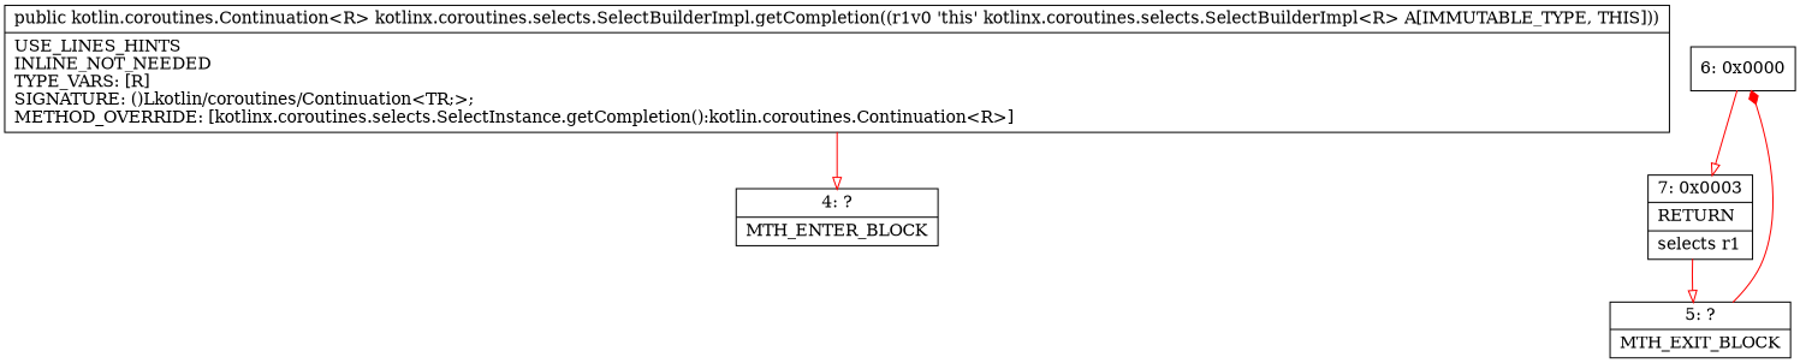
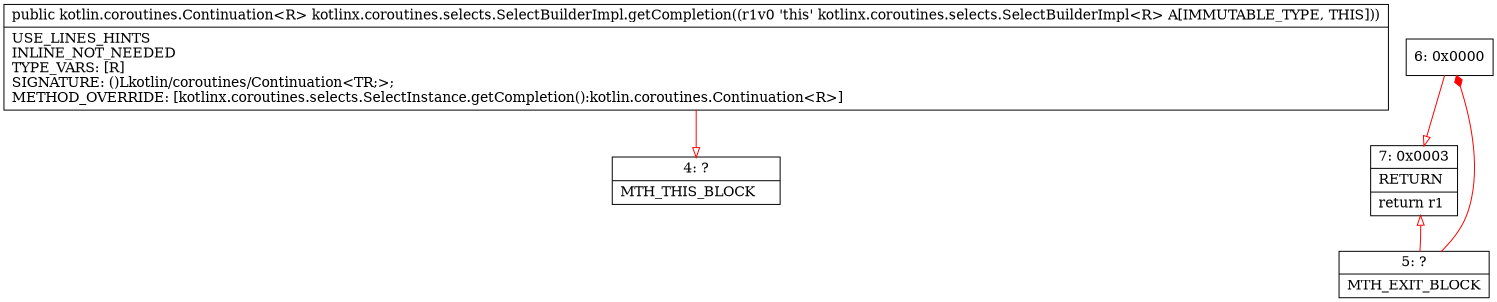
  digraph {
    node [shape=record]
    edge [arrowhead=onormal color=red]
-   n1 [label="{4\:\ ?|MTH_ENTER_BLOCK\l}"]
+   n1 [label="{4\:\ ?|MTH_THIS_BLOCK\l}"]
    n2 [label="{6\:\ 0x0000}"]
-   n3 [label="{7\:\ 0x0003|RETURN\l|selects r1\l}"]
+   n3 [label="{7\:\ 0x0003|RETURN\l|return r1\l}"]
    n4 [label="{5\:\ ?|MTH_EXIT_BLOCK\l}"]
    n5 [label="{public kotlin.coroutines.Continuation\<R\> kotlinx.coroutines.selects.SelectBuilderImpl.getCompletion((r1v0 'this' kotlinx.coroutines.selects.SelectBuilderImpl\<R\> A[IMMUTABLE_TYPE, THIS]))  | USE_LINES_HINTS\lINLINE_NOT_NEEDED\lTYPE_VARS: [R]\lSIGNATURE: ()Lkotlin\/coroutines\/Continuation\<TR;\>;\lMETHOD_OVERRIDE: [kotlinx.coroutines.selects.SelectInstance.getCompletion():kotlin.coroutines.Continuation\<R\>]\l}"]
    n2 -> n3
-   n3 -> n4
+   n4 -> n3
    n4 -> n2 [arrowhead=diamond]
    n5 -> n1
  }
